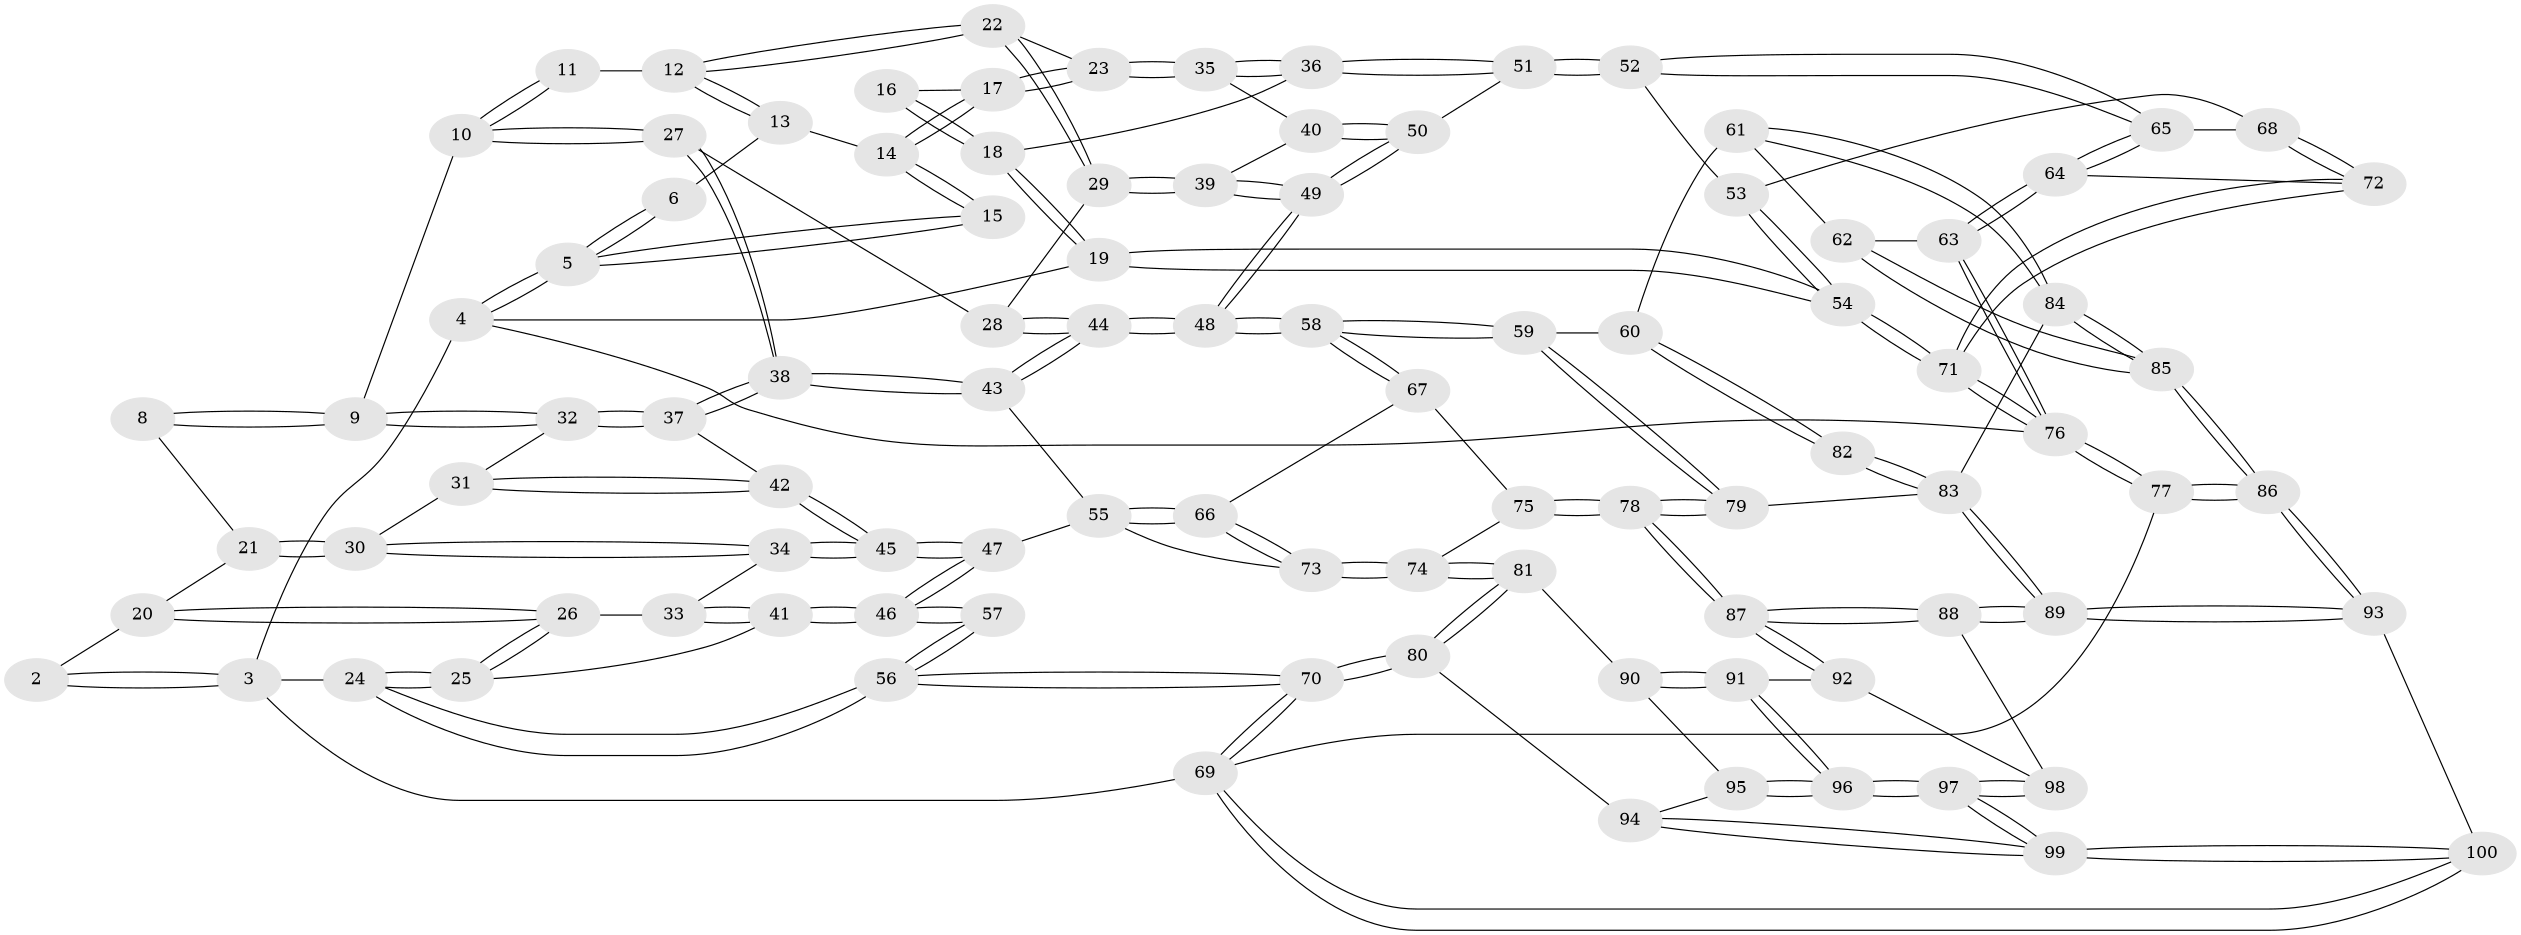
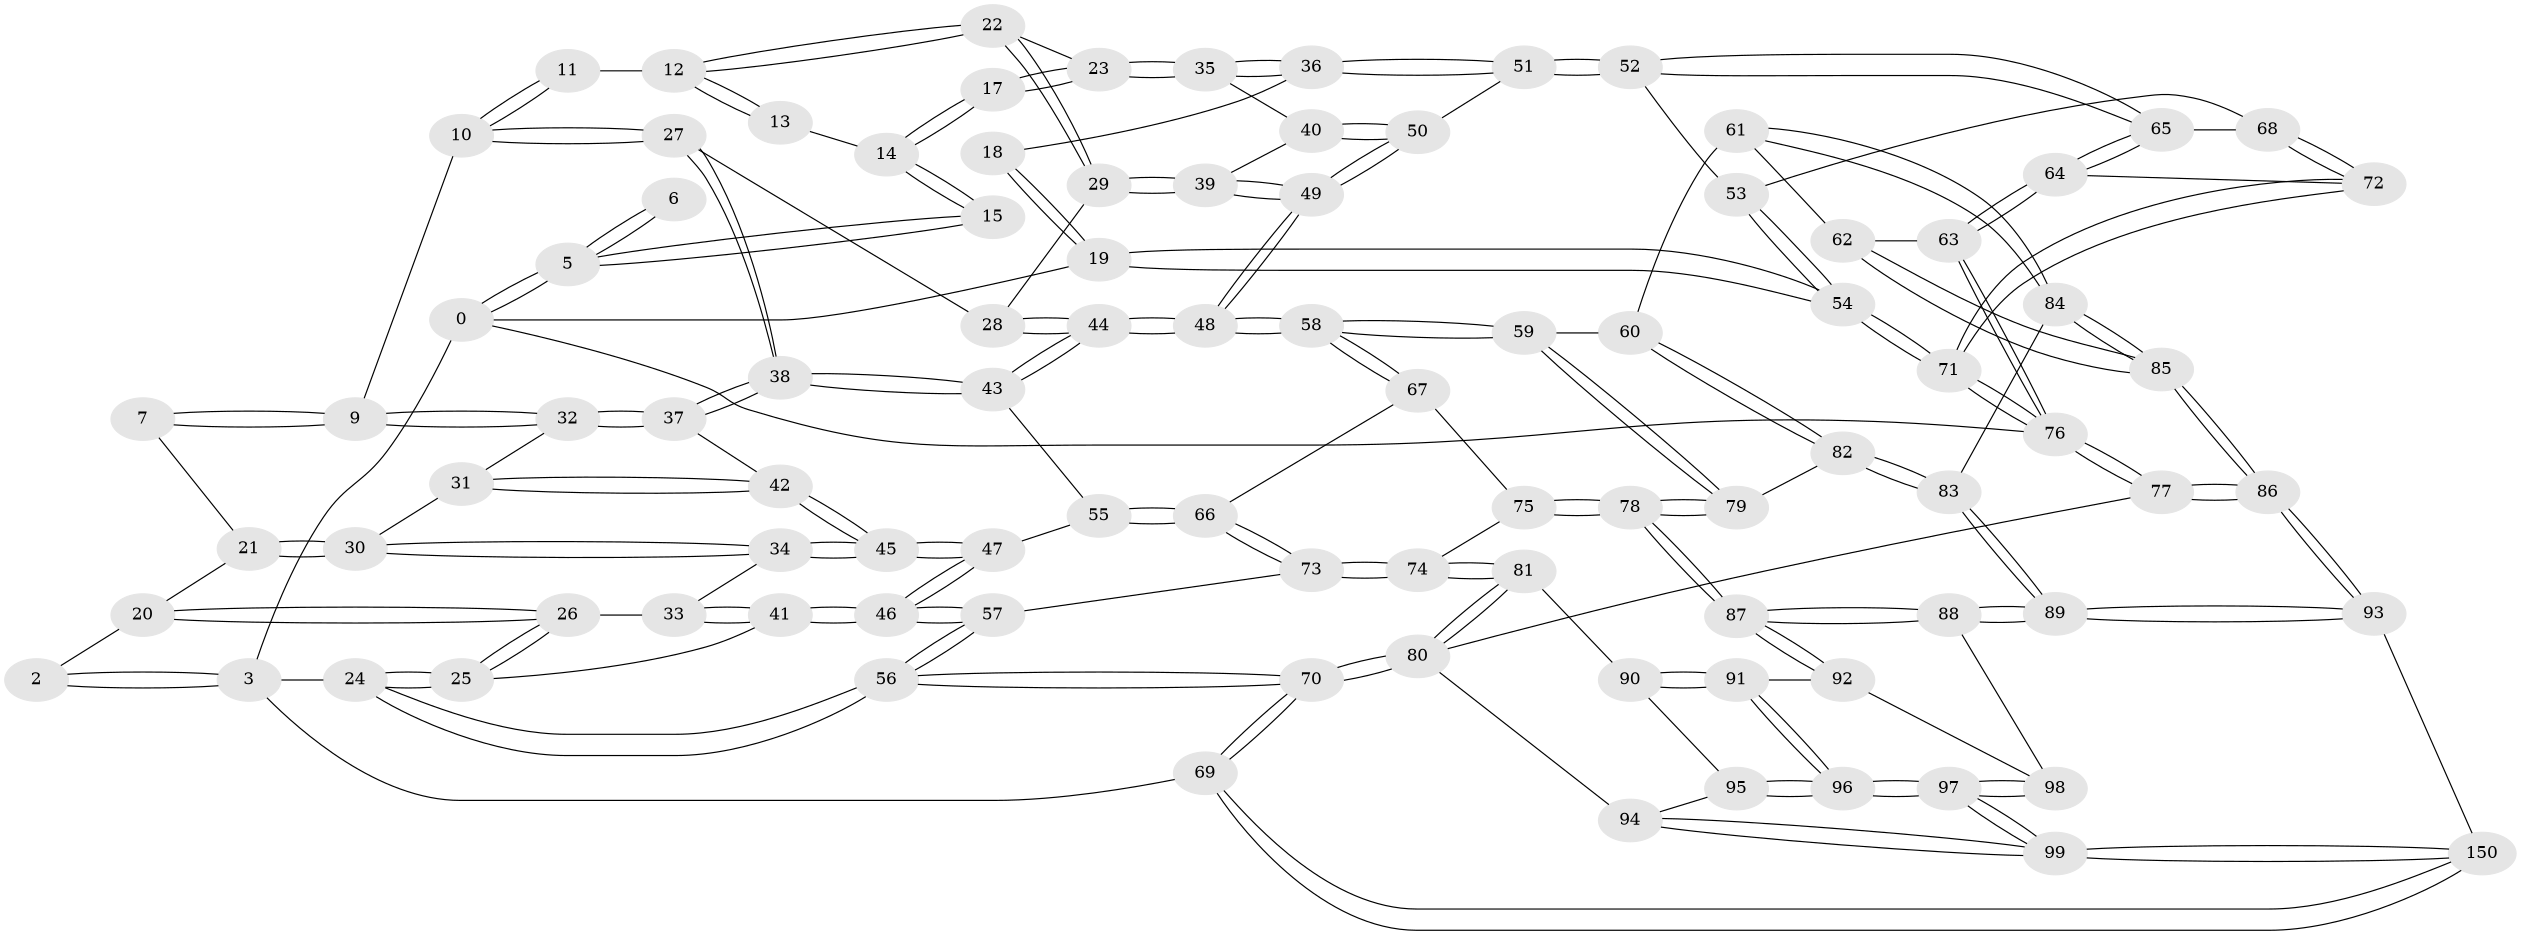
  graph {
    rankdir=LR
    node [color=gray90 style=filled]
    2
    3
    20
-   8
+   8 [label=7]
    9
    21
-   4
+   4 [label=0]
    24
    69
    26
    5
    19
    76
    25
    56
    77
    70
-   100
+   100 [label=150]
    6
    15
    54
    86
    13
    14
    11
    12
    10
    32
    30
    27
    37
    28
    38
    22
    23
    29
    17
-   16
    18
    36
    35
    51
    71
    33
    31
    34
    39
    40
    41
    57
    46
    44
    43
    48
    49
    42
    45
    47
    50
    52
    55
    66
    58
    73
    59
    67
    53
    65
    68
    72
    80
    74
    60
    79
    75
    61
    82
    62
    84
    83
    63
    85
    64
    78
    81
    94
    90
    87
    93
    88
    92
    95
    99
    91
    89
    98
    96
    97
    2 -- 3
    2 -- 3
    2 -- 20
    3 -- 4
    3 -- 24
    3 -- 69
    20 -- 21
    20 -- 26
    20 -- 26
    8 -- 9
    8 -- 9
    8 -- 21
    9 -- 10
    9 -- 32
    9 -- 32
    21 -- 30
    21 -- 30
    4 -- 5
    4 -- 5
    4 -- 19
    4 -- 76
    24 -- 25
    24 -- 25
    24 -- 56
    24 -- 56
-   69 -- 77
+   80 -- 77
    69 -- 70
    69 -- 70
    69 -- 100
    69 -- 100
    26 -- 33
    5 -- 6
    5 -- 6
    5 -- 15
    5 -- 15
    19 -- 54
    19 -- 54
    76 -- 77
    76 -- 77
    25 -- 26
    25 -- 26
    25 -- 41
    56 -- 70
    56 -- 70
    56 -- 57
    56 -- 57
    77 -- 86
    77 -- 86
    70 -- 80
    70 -- 80
-   6 -- 13
    54 -- 71
    54 -- 71
    86 -- 93
    86 -- 93
    13 -- 14
    14 -- 15
    14 -- 15
    14 -- 17
    14 -- 17
    11 -- 12
    12 -- 13
    12 -- 13
    12 -- 22
    12 -- 22
    10 -- 11
    10 -- 11
    10 -- 27
    10 -- 27
    32 -- 37
    32 -- 37
    30 -- 31
    30 -- 34
    30 -- 34
    27 -- 28
    27 -- 38
    27 -- 38
    37 -- 38
    37 -- 38
    37 -- 42
    28 -- 29
    28 -- 44
    28 -- 44
    38 -- 43
    38 -- 43
    22 -- 23
    22 -- 29
    22 -- 29
    23 -- 35
    23 -- 35
    29 -- 39
    29 -- 39
    17 -- 23
    17 -- 23
-   16 -- 17
-   16 -- 18
-   16 -- 18
    18 -- 19
    18 -- 19
    18 -- 36
    36 -- 51
    36 -- 51
    35 -- 36
    35 -- 36
    35 -- 40
    51 -- 52
    51 -- 52
    71 -- 76
    71 -- 76
    71 -- 72
    71 -- 72
    33 -- 34
    33 -- 41
    33 -- 41
    31 -- 32
    31 -- 42
    31 -- 42
    34 -- 45
    34 -- 45
    39 -- 40
    39 -- 49
    39 -- 49
    40 -- 50
    40 -- 50
    41 -- 46
    41 -- 46
-   55 -- 73
+   57 -- 73
    46 -- 57
    46 -- 57
    46 -- 47
    46 -- 47
    44 -- 48
    44 -- 48
    43 -- 44
    43 -- 44
    43 -- 55
    48 -- 49
    48 -- 49
    48 -- 58
    48 -- 58
    49 -- 50
    49 -- 50
    42 -- 45
    42 -- 45
    45 -- 47
    45 -- 47
    47 -- 55
    50 -- 51
    52 -- 53
    52 -- 65
    52 -- 65
    55 -- 66
    55 -- 66
    66 -- 73
    66 -- 73
    66 -- 67
    58 -- 59
    58 -- 59
    58 -- 67
    58 -- 67
    73 -- 74
    73 -- 74
    59 -- 60
    59 -- 79
    59 -- 79
    67 -- 75
    53 -- 54
    53 -- 54
    53 -- 68
    65 -- 68
    68 -- 72
    68 -- 72
    80 -- 81
    80 -- 81
    80 -- 94
    74 -- 75
    74 -- 81
    74 -- 81
    60 -- 61
    60 -- 82
    60 -- 82
-   79 -- 83
+   79 -- 82
    75 -- 78
    75 -- 78
    61 -- 62
    61 -- 84
    61 -- 84
    82 -- 83
    82 -- 83
    62 -- 63
    62 -- 85
    62 -- 85
    84 -- 85
    84 -- 85
    83 -- 84
    83 -- 89
    83 -- 89
    63 -- 76
    63 -- 76
    63 -- 64
    63 -- 64
    85 -- 86
    85 -- 86
    64 -- 65
    64 -- 65
    64 -- 72
    78 -- 79
    78 -- 79
    78 -- 87
    78 -- 87
    81 -- 90
    94 -- 95
    94 -- 99
    94 -- 99
    90 -- 95
    90 -- 91
    90 -- 91
    87 -- 88
    87 -- 88
    87 -- 92
    87 -- 92
    93 -- 100
    88 -- 89
    88 -- 89
    88 -- 98
    92 -- 98
    95 -- 96
    95 -- 96
    99 -- 100
    99 -- 100
    91 -- 92
    91 -- 96
    91 -- 96
    89 -- 93
    89 -- 93
    96 -- 97
    96 -- 97
    97 -- 99
    97 -- 99
    97 -- 98
    97 -- 98
  }
